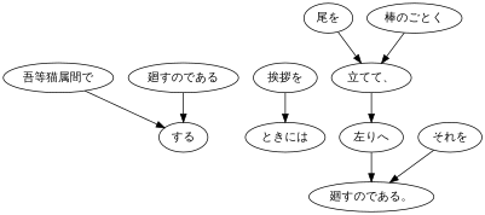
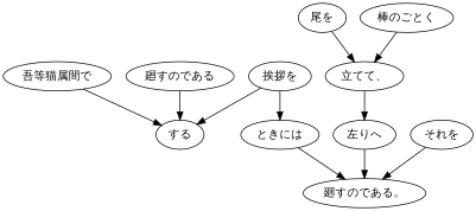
  digraph {
    fontname="Patrick Hand"
    node [fontname="Patrick Hand"]
    edge [fontname="Patrick Hand"]
    n1 [label="吾等猫属間で"]
    n2 [label="する"]
    n3 [label="廻すのである"]
    n4 [label="挨拶を"]
    n5 [label="ときには"]
    n6 [label="廻すのである。"]
    n7 [label="尾を"]
    n8 [label="立てて、"]
    n9 [label="左りへ"]
    n10 [label="棒のごとく"]
    n11 [label="それを"]
    n1 -> n2
    n3 -> n2
+   n4 -> n2
    n4 -> n5
+   n5 -> n6
    n7 -> n8
    n8 -> n9
    n9 -> n6
    n10 -> n8
    n11 -> n6
  }
